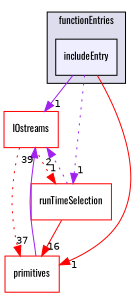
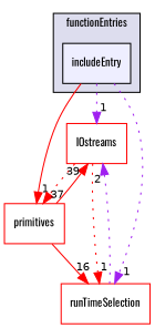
  digraph {
    compound=true
    fontname=Oswald
    node [fontname=Oswald fontsize=10 shape=box color=red]
    edge [color=red fontname=Oswald headlabel=1 labeldistance=1.5 labelfontname=Helvetica labelfontsize=10 style=dotted]
    n1 [fillcolor="#eeeeff" label=includeEntry pencolor=black style=filled color=""]
    n2 [label=IOstreams]
    n3 [label=primitives]
    n4 [label=runTimeSelection]
    subgraph cluster_1 {
      bgcolor="#ddddee"
      fontsize=10
      label=functionEntries
      pencolor=black
      n1
    }
-   n1 -> n2 [color=purple style=solid]
+   n1 -> n2 [color=purple]
    n1 -> n3 [style=solid]
    n1 -> n4 [color=purple]
    n2 -> n3 [headlabel=37]
    n2 -> n4
-   n3 -> n2 [color=purple headlabel=39 style=solid]
-   n4 -> n3 [headlabel=16 style=solid]
+   n3 -> n2 [headlabel=39 style=solid]
+   n3 -> n4 [headlabel=16 style=solid]
    n4 -> n2 [color=purple headlabel=2]
  }
